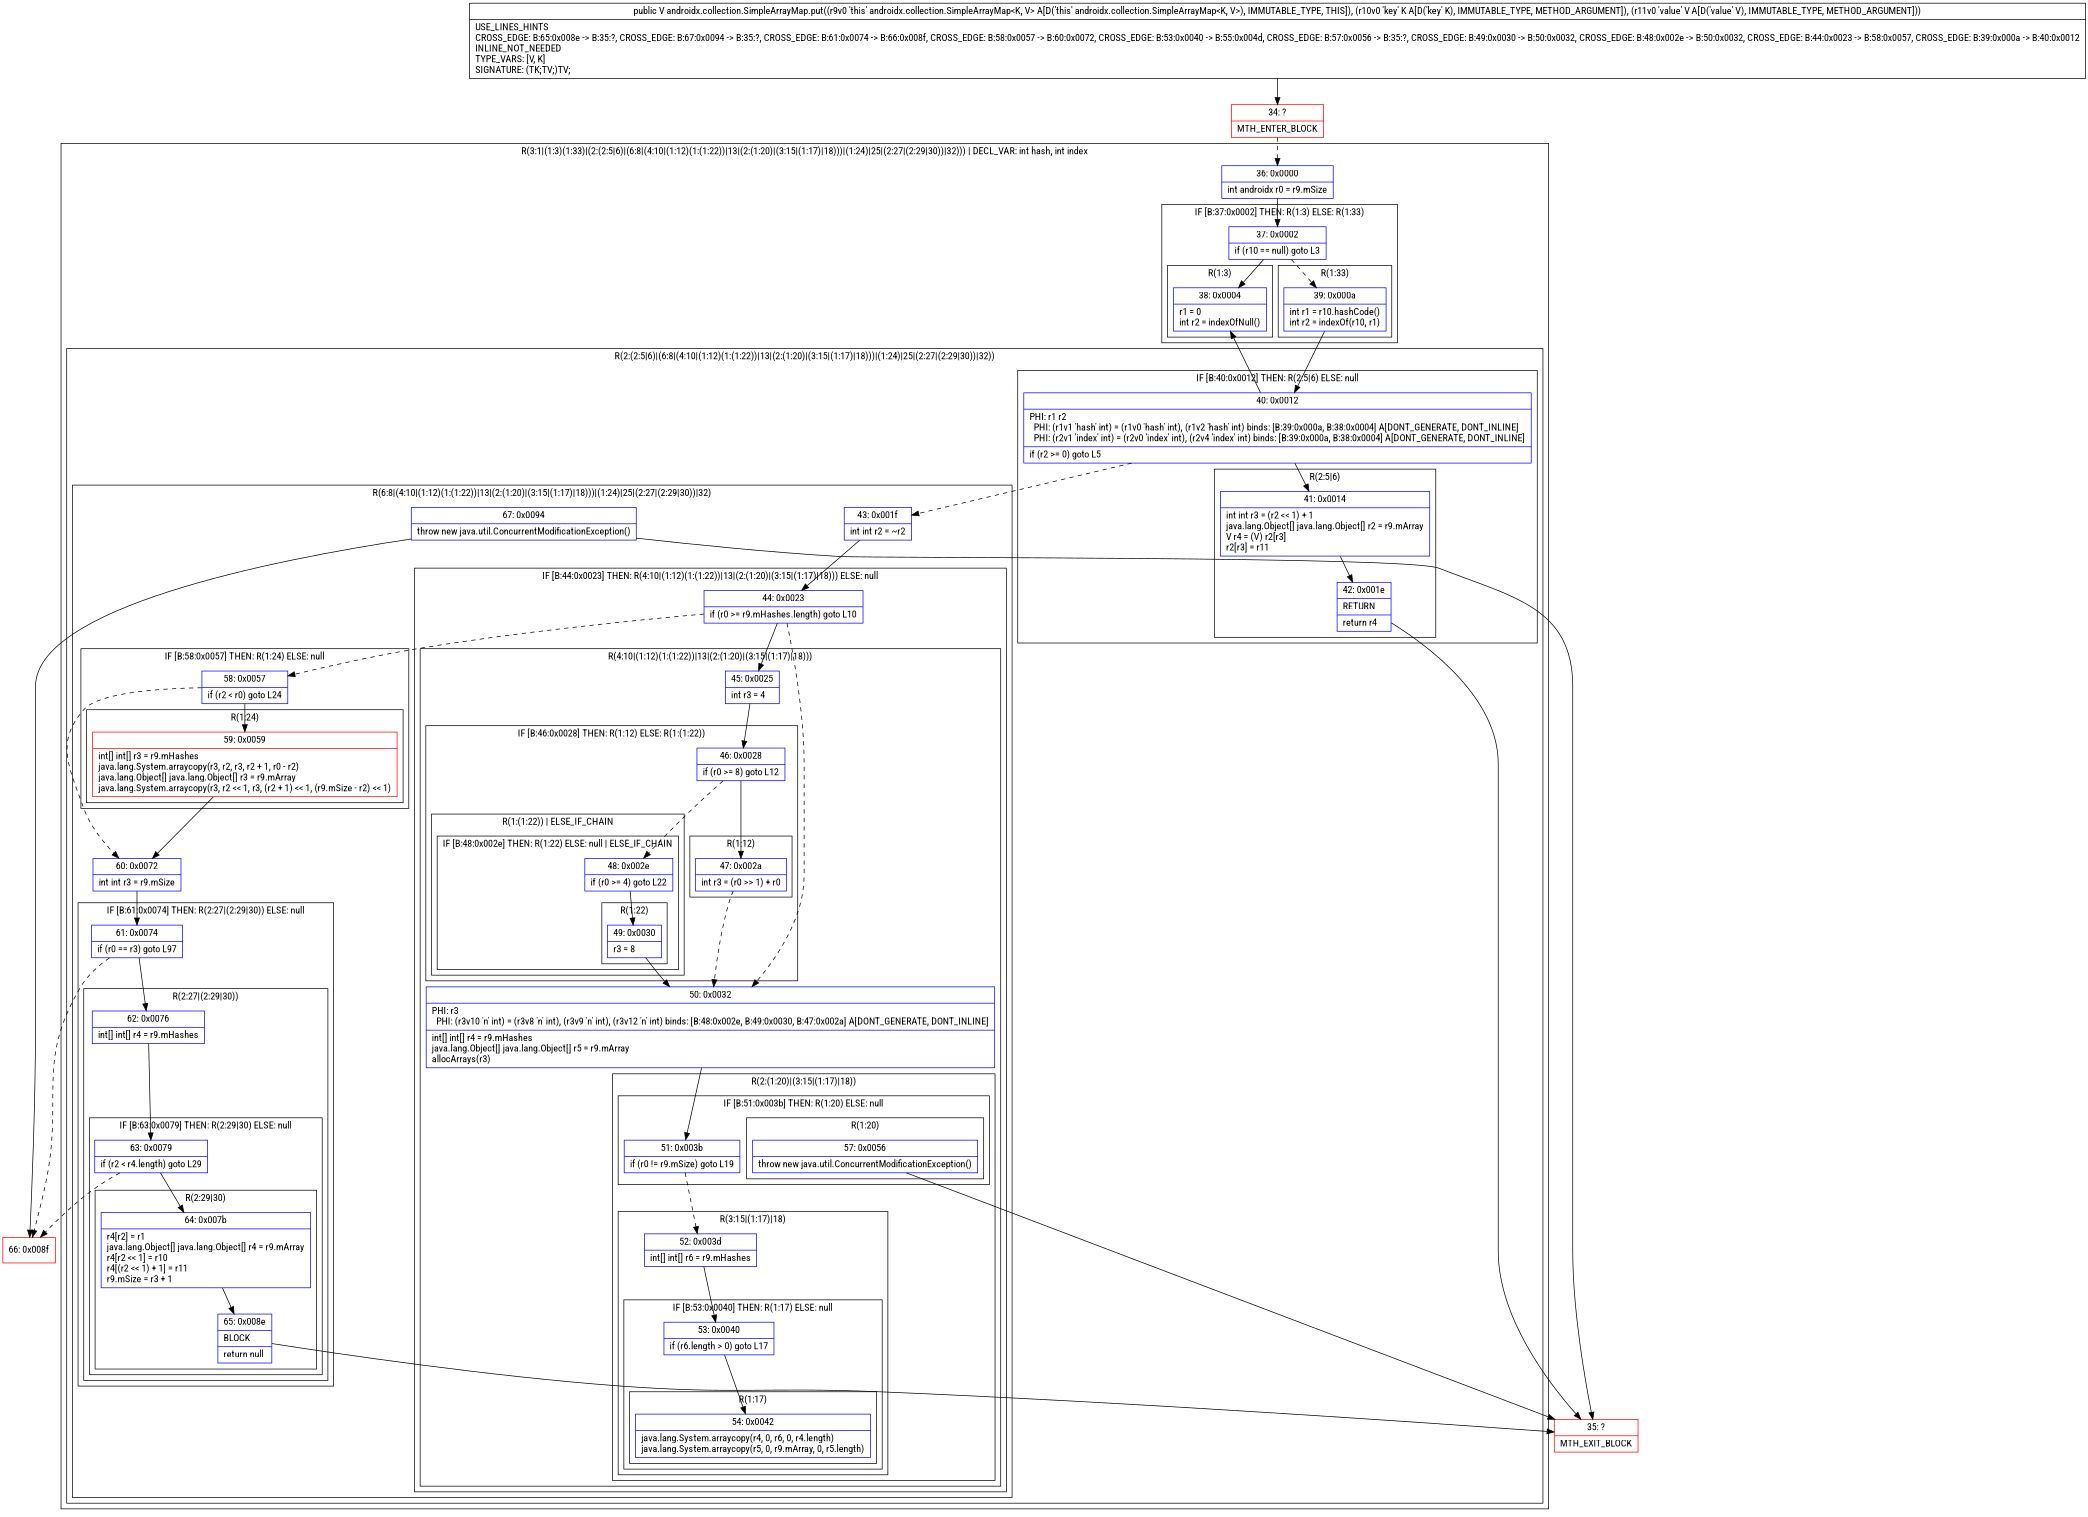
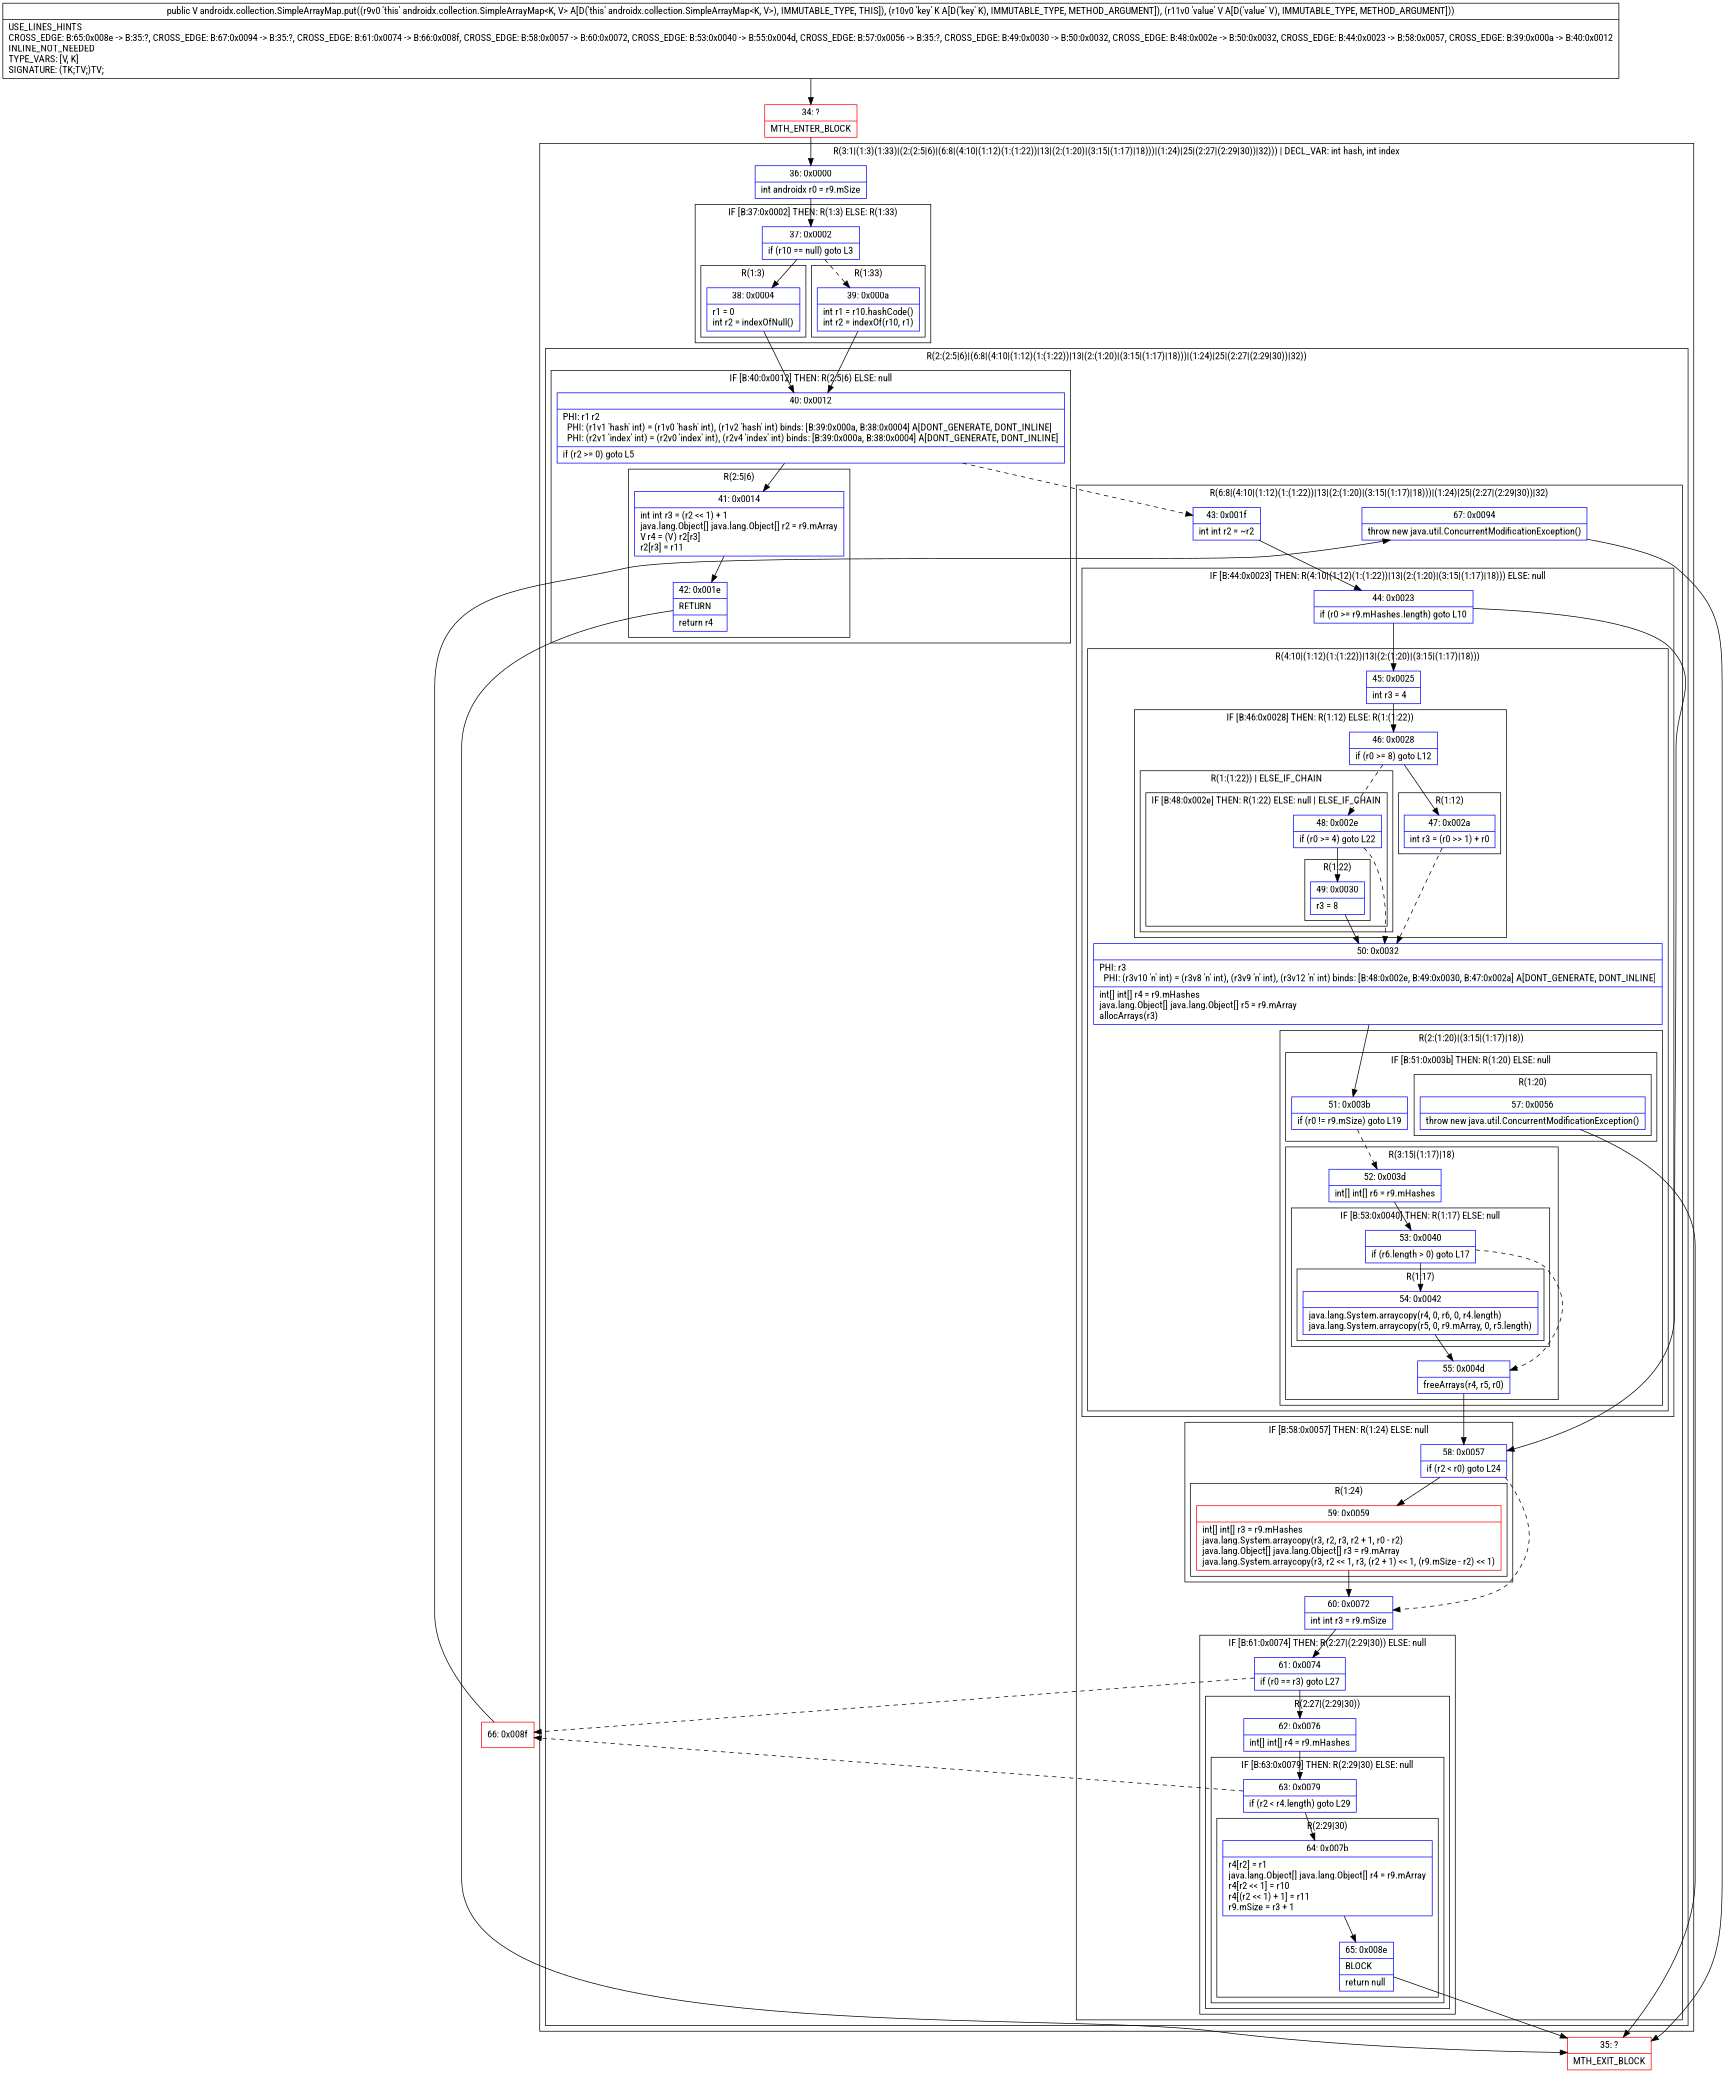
  digraph {
    fontname="Roboto Condensed"
    node [color=blue fontname="Roboto Condensed" shape=record]
    edge [fontname="Roboto Condensed"]
    n1 [label="{38\:\ 0x0004|r1 = 0\lint r2 = indexOfNull()\l}"]
    n2 [label="{39\:\ 0x000a|int r1 = r10.hashCode()\lint r2 = indexOf(r10, r1)\l}"]
    n3 [label="{37\:\ 0x0002|if (r10 == null) goto L3\l}"]
    n4 [label="{41\:\ 0x0014|int int r3 = (r2 \<\< 1) + 1\ljava.lang.Object[] java.lang.Object[] r2 = r9.mArray\lV r4 = (V) r2[r3]\lr2[r3] = r11\l}"]
    n5 [label="{42\:\ 0x001e|RETURN\l|return r4\l}"]
    n6 [label="{40\:\ 0x0012|PHI: r1 r2 \l  PHI: (r1v1 'hash' int) = (r1v0 'hash' int), (r1v2 'hash' int) binds: [B:39:0x000a, B:38:0x0004] A[DONT_GENERATE, DONT_INLINE]\l  PHI: (r2v1 'index' int) = (r2v0 'index' int), (r2v4 'index' int) binds: [B:39:0x000a, B:38:0x0004] A[DONT_GENERATE, DONT_INLINE]\l|if (r2 \>= 0) goto L5\l}"]
    n7 [label="{47\:\ 0x002a|int r3 = (r0 \>\> 1) + r0\l}"]
    n8 [label="{49\:\ 0x0030|r3 = 8\l}"]
    n9 [label="{48\:\ 0x002e|if (r0 \>= 4) goto L22\l}"]
    n10 [label="{46\:\ 0x0028|if (r0 \>= 8) goto L12\l}"]
    n11 [label="{57\:\ 0x0056|throw new java.util.ConcurrentModificationException()\l}"]
    n12 [label="{51\:\ 0x003b|if (r0 != r9.mSize) goto L19\l}"]
    n13 [label="{54\:\ 0x0042|java.lang.System.arraycopy(r4, 0, r6, 0, r4.length)\ljava.lang.System.arraycopy(r5, 0, r9.mArray, 0, r5.length)\l}"]
    n14 [label="{53\:\ 0x0040|if (r6.length \> 0) goto L17\l}"]
    n15 [label="{52\:\ 0x003d|int[] int[] r6 = r9.mHashes\l}"]
+   n16 [label="{55\:\ 0x004d|freeArrays(r4, r5, r0)\l}"]
    n17 [label="{45\:\ 0x0025|int r3 = 4\l}"]
    n18 [label="{50\:\ 0x0032|PHI: r3 \l  PHI: (r3v10 'n' int) = (r3v8 'n' int), (r3v9 'n' int), (r3v12 'n' int) binds: [B:48:0x002e, B:49:0x0030, B:47:0x002a] A[DONT_GENERATE, DONT_INLINE]\l|int[] int[] r4 = r9.mHashes\ljava.lang.Object[] java.lang.Object[] r5 = r9.mArray\lallocArrays(r3)\l}"]
    n19 [label="{44\:\ 0x0023|if (r0 \>= r9.mHashes.length) goto L10\l}"]
    n20 [color=red label="{59\:\ 0x0059|int[] int[] r3 = r9.mHashes\ljava.lang.System.arraycopy(r3, r2, r3, r2 + 1, r0 \- r2)\ljava.lang.Object[] java.lang.Object[] r3 = r9.mArray\ljava.lang.System.arraycopy(r3, r2 \<\< 1, r3, (r2 + 1) \<\< 1, (r9.mSize \- r2) \<\< 1)\l}"]
    n21 [label="{58\:\ 0x0057|if (r2 \< r0) goto L24\l}"]
    n22 [label="{64\:\ 0x007b|r4[r2] = r1\ljava.lang.Object[] java.lang.Object[] r4 = r9.mArray\lr4[r2 \<\< 1] = r10\lr4[(r2 \<\< 1) + 1] = r11\lr9.mSize = r3 + 1\l}"]
    n23 [label="{65\:\ 0x008e|BLOCK\l|return null\l}"]
    n24 [label="{63\:\ 0x0079|if (r2 \< r4.length) goto L29\l}"]
    n25 [label="{62\:\ 0x0076|int[] int[] r4 = r9.mHashes\l}"]
-   n26 [label="{61\:\ 0x0074|if (r0 == r3) goto L97\l}"]
+   n26 [label="{61\:\ 0x0074|if (r0 == r3) goto L27\l}"]
    n27 [label="{43\:\ 0x001f|int int r2 = ~r2\l}"]
    n28 [label="{60\:\ 0x0072|int int r3 = r9.mSize\l}"]
    n29 [label="{67\:\ 0x0094|throw new java.util.ConcurrentModificationException()\l}"]
    n30 [label="{36\:\ 0x0000|int androidx r0 = r9.mSize\l}"]
    n31 [color=red label="{35\:\ ?|MTH_EXIT_BLOCK\l}"]
    n32 [color=red label="{66\:\ 0x008f}"]
    n33 [color=red label="{34\:\ ?|MTH_ENTER_BLOCK\l}"]
    n34 [label="{public V androidx.collection.SimpleArrayMap.put((r9v0 'this' androidx.collection.SimpleArrayMap\<K, V\> A[D('this' androidx.collection.SimpleArrayMap\<K, V\>), IMMUTABLE_TYPE, THIS]), (r10v0 'key' K A[D('key' K), IMMUTABLE_TYPE, METHOD_ARGUMENT]), (r11v0 'value' V A[D('value' V), IMMUTABLE_TYPE, METHOD_ARGUMENT]))  | USE_LINES_HINTS\lCROSS_EDGE: B:65:0x008e \-\> B:35:?, CROSS_EDGE: B:67:0x0094 \-\> B:35:?, CROSS_EDGE: B:61:0x0074 \-\> B:66:0x008f, CROSS_EDGE: B:58:0x0057 \-\> B:60:0x0072, CROSS_EDGE: B:53:0x0040 \-\> B:55:0x004d, CROSS_EDGE: B:57:0x0056 \-\> B:35:?, CROSS_EDGE: B:49:0x0030 \-\> B:50:0x0032, CROSS_EDGE: B:48:0x002e \-\> B:50:0x0032, CROSS_EDGE: B:44:0x0023 \-\> B:58:0x0057, CROSS_EDGE: B:39:0x000a \-\> B:40:0x0012\lINLINE_NOT_NEEDED\lTYPE_VARS: [V, K]\lSIGNATURE: (TK;TV;)TV;\l}" color=""]
    subgraph cluster_1 {
      label="R(3:1|(1:3)(1:33)|(2:(2:5|6)|(6:8|(4:10|(1:12)(1:(1:22))|13|(2:(1:20)|(3:15|(1:17)|18)))|(1:24)|25|(2:27|(2:29|30))|32))) | DECL_VAR: int hash, int index\l"
      n30
      subgraph cluster_2 {
        label="IF [B:37:0x0002] THEN: R(1:3) ELSE: R(1:33)"
        n3
        subgraph cluster_3 {
          label="R(1:3)"
          n1
        }
        subgraph cluster_4 {
          label="R(1:33)"
          n2
        }
      }
      subgraph cluster_5 {
        label="R(2:(2:5|6)|(6:8|(4:10|(1:12)(1:(1:22))|13|(2:(1:20)|(3:15|(1:17)|18)))|(1:24)|25|(2:27|(2:29|30))|32))"
        subgraph cluster_6 {
          label="IF [B:40:0x0012] THEN: R(2:5|6) ELSE: null"
          n6
          subgraph cluster_7 {
            label="R(2:5|6)"
            n4
            n5
          }
        }
        subgraph cluster_8 {
          label="R(6:8|(4:10|(1:12)(1:(1:22))|13|(2:(1:20)|(3:15|(1:17)|18)))|(1:24)|25|(2:27|(2:29|30))|32)"
          n27
          n28
          n29
          subgraph cluster_9 {
            label="IF [B:44:0x0023] THEN: R(4:10|(1:12)(1:(1:22))|13|(2:(1:20)|(3:15|(1:17)|18))) ELSE: null"
            n19
            subgraph cluster_10 {
              label="R(4:10|(1:12)(1:(1:22))|13|(2:(1:20)|(3:15|(1:17)|18)))"
              n17
              n18
              subgraph cluster_11 {
                label="IF [B:46:0x0028] THEN: R(1:12) ELSE: R(1:(1:22))"
                n10
                subgraph cluster_12 {
                  label="R(1:12)"
                  n7
                }
                subgraph cluster_13 {
                  label="R(1:(1:22)) | ELSE_IF_CHAIN\l"
                  subgraph cluster_14 {
                    label="IF [B:48:0x002e] THEN: R(1:22) ELSE: null | ELSE_IF_CHAIN\l"
                    n9
                    subgraph cluster_15 {
                      label="R(1:22)"
                      n8
                    }
                  }
                }
              }
              subgraph cluster_16 {
                label="R(2:(1:20)|(3:15|(1:17)|18))"
                subgraph cluster_17 {
                  label="IF [B:51:0x003b] THEN: R(1:20) ELSE: null"
                  n12
                  subgraph cluster_18 {
                    label="R(1:20)"
                    n11
                  }
                }
                subgraph cluster_19 {
                  label="R(3:15|(1:17)|18)"
                  n15
+                 n16
                  subgraph cluster_20 {
                    label="IF [B:53:0x0040] THEN: R(1:17) ELSE: null"
                    n14
                    subgraph cluster_21 {
                      label="R(1:17)"
                      n13
                    }
                  }
                }
              }
            }
          }
          subgraph cluster_22 {
            label="IF [B:58:0x0057] THEN: R(1:24) ELSE: null"
            n21
            subgraph cluster_23 {
              label="R(1:24)"
              n20
            }
          }
          subgraph cluster_24 {
            label="IF [B:61:0x0074] THEN: R(2:27|(2:29|30)) ELSE: null"
            n26
            subgraph cluster_25 {
              label="R(2:27|(2:29|30))"
              n25
              subgraph cluster_26 {
                label="IF [B:63:0x0079] THEN: R(2:29|30) ELSE: null"
                n24
                subgraph cluster_27 {
                  label="R(2:29|30)"
                  n22
                  n23
                }
              }
            }
          }
        }
      }
    }
-   n6 -> n1
+   n1 -> n6
    n2 -> n6
    n3 -> n1
    n3 -> n2 [style=dashed]
    n4 -> n5
    n5 -> n31
    n6 -> n4
    n6 -> n27 [style=dashed]
    n7 -> n18 [style=dashed]
    n8 -> n18
    n9 -> n8
-   n19 -> n18 [style=dashed]
+   n9 -> n18 [style=dashed]
    n10 -> n7
    n10 -> n9 [style=dashed]
    n11 -> n31
    n12 -> n15 [style=dashed]
+   n13 -> n16
    n14 -> n13
+   n14 -> n16 [style=dashed]
    n15 -> n14
+   n16 -> n21
    n17 -> n10
    n18 -> n12
    n19 -> n17
-   n19 -> n21 [style=dashed]
+   n19 -> n21 [style=solid]
    n20 -> n28
    n21 -> n20
    n21 -> n28 [style=dashed]
    n22 -> n23
    n23 -> n31
    n24 -> n22
    n24 -> n32 [style=dashed]
    n25 -> n24
    n26 -> n25
    n26 -> n32 [style=dashed]
    n27 -> n19
    n28 -> n26
    n29 -> n31
    n30 -> n3
-   n29 -> n32
-   n33 -> n30 [style=dashed]
+   n32 -> n29
+   n33 -> n30
    n34 -> n33
  }
